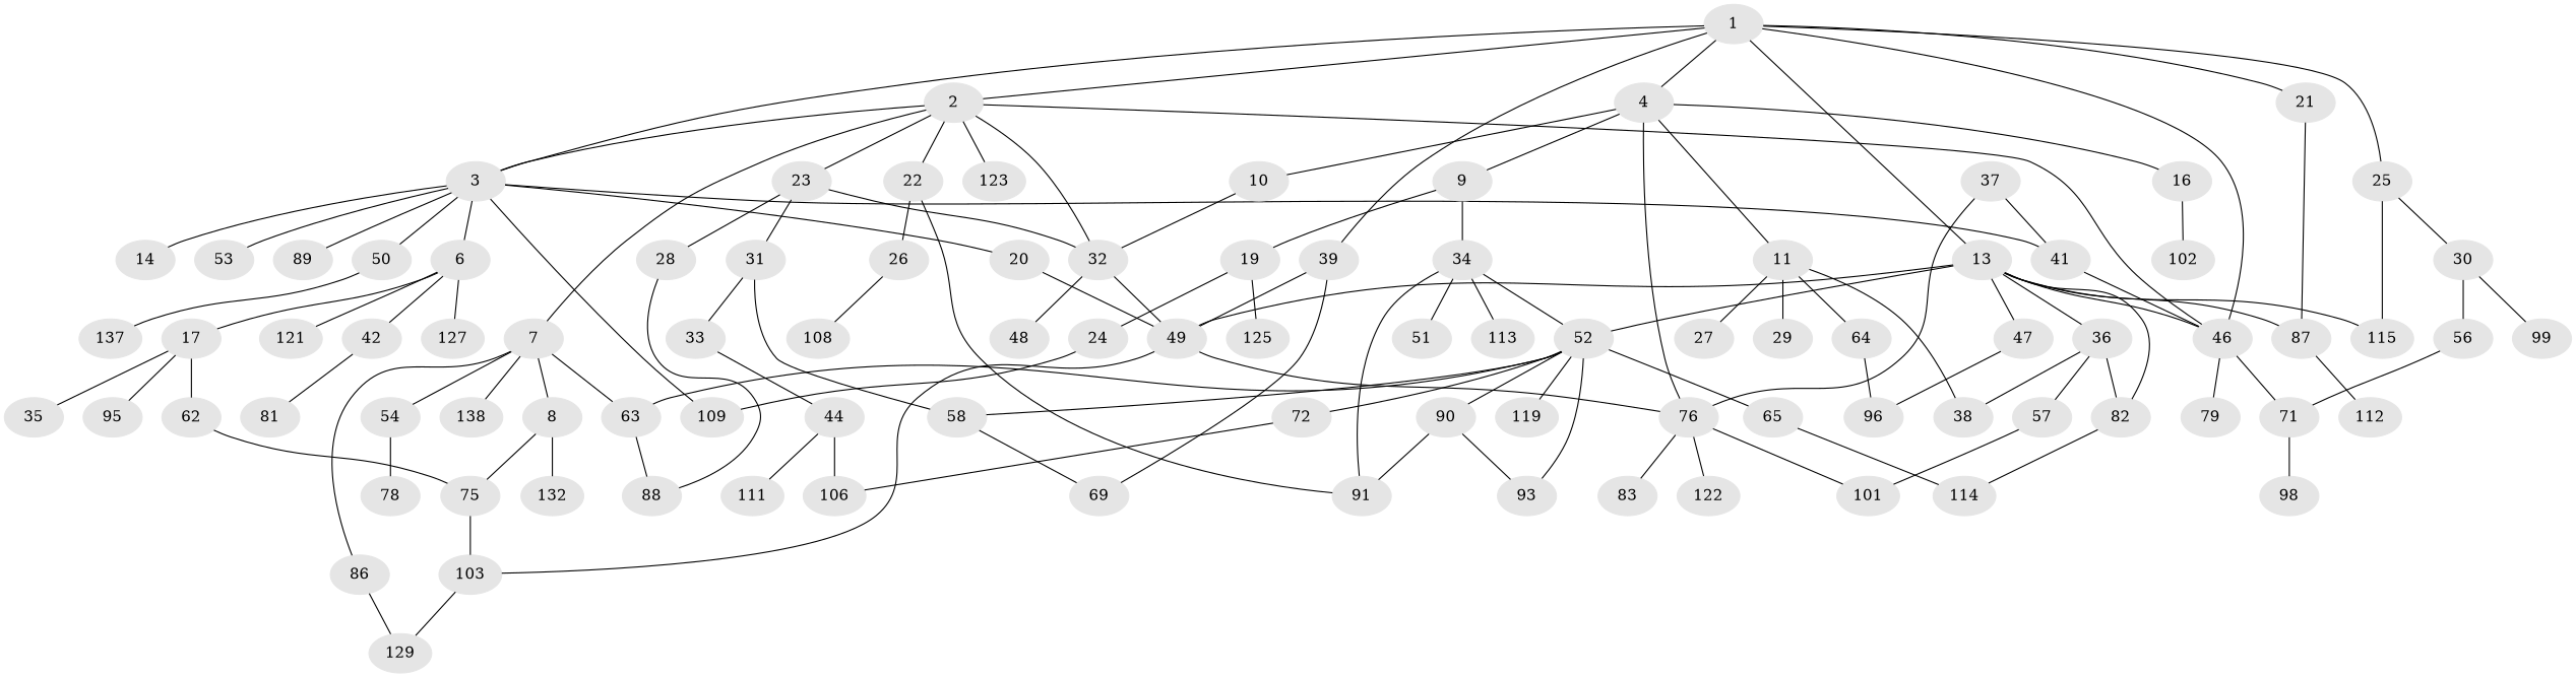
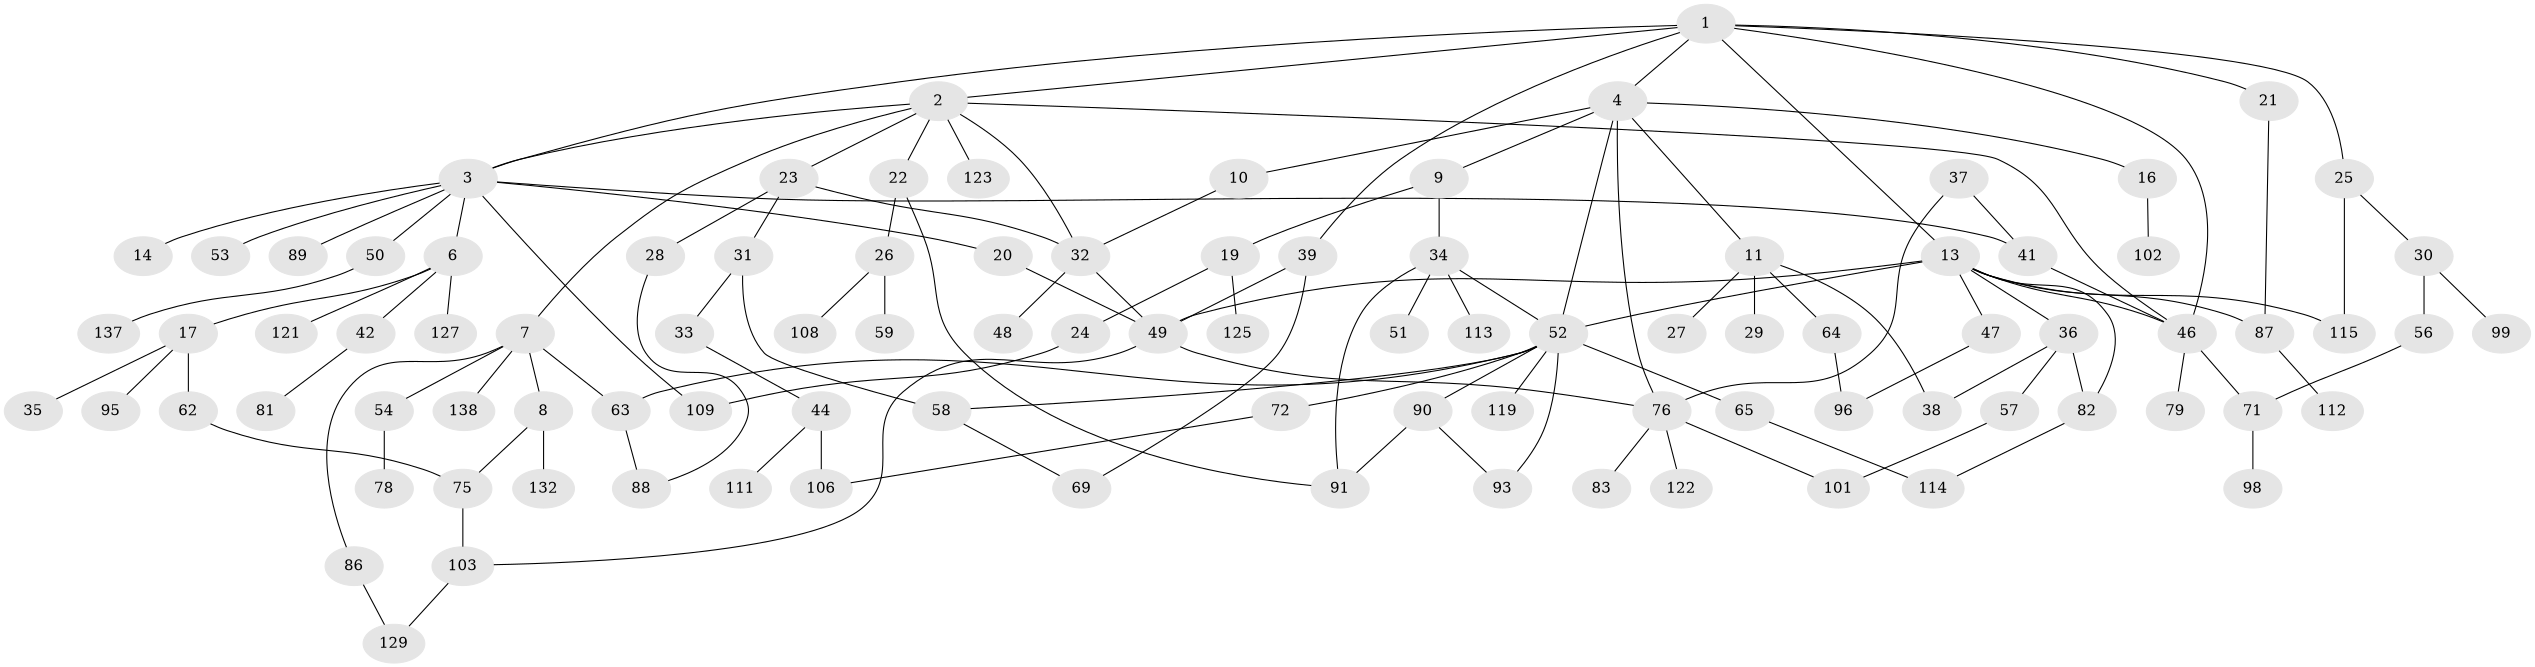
  graph {
    node [color=gray90 style=filled]
    1
    2
    3 [super="+131+5"]
    4
    13 [super="+15+67"]
    21 [super="+97"]
    25
    39
    46 [super="+74+133+119"]
    7
    22
    23
    32 [super="+43+105"]
    123
    6 [super="+18"]
    14
    20
    41 [super="+66"]
    50 [super="+55"]
    53
    89
    109
    9
    10
    11
    16 [super="+85"]
    52 [super="+60+77"]
    76 [super="+100"]
    36 [super="+70"]
    47 [super="+124"]
    49 [super="+116+84"]
    82 [super="+136"]
    87
    115
    30
    69
    71 [super="+73"]
    79
    8
    54
    63 [super="+92+80"]
    86
    138
    26
    91 [super="+139+128"]
    28
    31
    48 [super="+104"]
    17
    42 [super="+61"]
    121
    127
    137
    19
    34 [super="+40"]
    27
    29
    38 [super="+45"]
    64
    102
    58
    65
    72
    90
    93 [super="+94"]
    n66 [label=119]
    101
    83
    122
    35
    62
    95
    81
    75
    132
    78
    88
    129
    103
    24
    125
    51
    113
    96 [super="+107"]
    57 [super="+134"]
    114 [super="+120"]
    112
    37
+   59
    108
    33
    56 [super="+68"]
    99
    44
    106
    111
    98
    1 -- 2
    1 -- 3
    1 -- 4
    1 -- 13
    1 -- 21
    1 -- 25
    1 -- 39
    1 -- 46
    2 -- 3
    2 -- 46
    2 -- 7
    2 -- 22
    2 -- 23
    2 -- 32
    2 -- 123
    3 -- 6
    3 -- 14
    3 -- 20
    3 -- 41
    3 -- 50
    3 -- 53
    3 -- 89
    3 -- 109
    4 -- 9
    4 -- 10
    4 -- 11
    4 -- 16
+   4 -- 52
    4 -- 76
    13 -- 46
    13 -- 52
    13 -- 36
    13 -- 47
    13 -- 49
    13 -- 82
    13 -- 87
    13 -- 115
    21 -- 87
    25 -- 115
    25 -- 30
    39 -- 49
    39 -- 69
    46 -- 71
    46 -- 79
    7 -- 8
    7 -- 54
    7 -- 63
    7 -- 86
    7 -- 138
    22 -- 26
    22 -- 91
    23 -- 32
    23 -- 28
    23 -- 31
    32 -- 49
    32 -- 48
    6 -- 17
    6 -- 42
    6 -- 121
    6 -- 127
    20 -- 49
    41 -- 46
    50 -- 137
    9 -- 19
    9 -- 34
    10 -- 32
    11 -- 27
    11 -- 29
    11 -- 38
    11 -- 64
    16 -- 102
    52 -- 63
    52 -- 58
    52 -- 65
    52 -- 72
    52 -- 90
    52 -- 93
    52 -- n66
    76 -- 101
    76 -- 83
    76 -- 122
    36 -- 82
    36 -- 38
    36 -- 57
    47 -- 96
    49 -- 76
    49 -- 103
    82 -- 114
    87 -- 112
    30 -- 56
    30 -- 99
    71 -- 98
    8 -- 75
    8 -- 132
    54 -- 78
    63 -- 88
    86 -- 129
+   26 -- 59
    26 -- 108
    28 -- 88
    31 -- 58
    31 -- 33
    17 -- 35
    17 -- 62
    17 -- 95
    42 -- 81
    19 -- 24
    19 -- 125
    34 -- 52
    34 -- 91
    34 -- 51
    34 -- 113
    64 -- 96
    58 -- 69
    65 -- 114
    72 -- 106
    90 -- 91
    90 -- 93
    62 -- 75
    75 -- 103
    103 -- 129
    24 -- 109
    57 -- 101
    37 -- 41
    37 -- 76
    33 -- 44
    56 -- 71
    44 -- 106
    44 -- 111
  }
